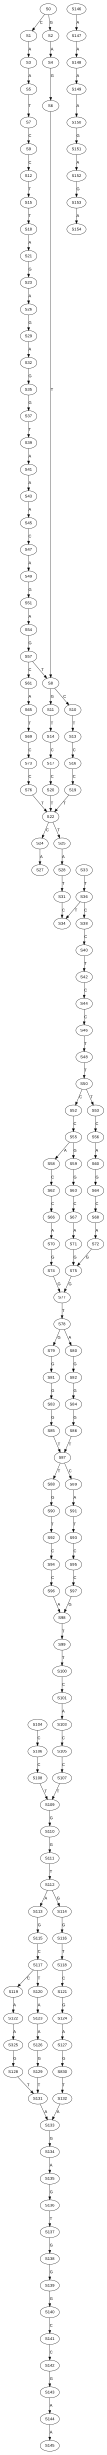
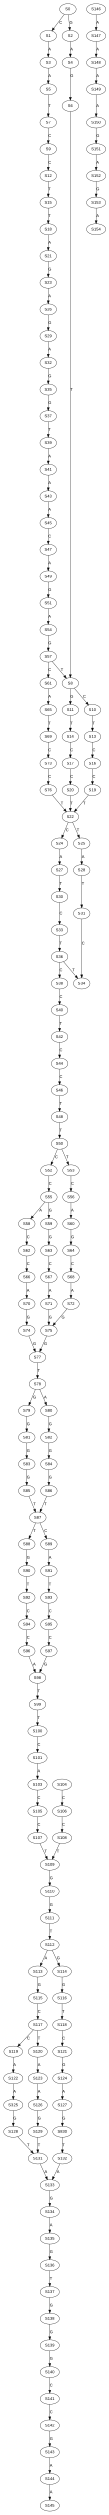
  strict digraph {
    fontname="Liberation Sans"
    node [fontname="Liberation Sans"]
    edge [fontname="Liberation Sans"]
    S0
    S1
    S2
    S3
    S4
    S5
    S6
    S7
    S8
    S9
    S10
    S11
    S12
    S13
    S14
    S15
    S16
    S17
    S18
    S19
    S20
    S21
    S22
    S23
    S24
    S25
    S26
    S27
    S28
    S29
+   S30
    S31
    S32
    S33
    S34
    S35
    S36
    S37
    S38
    S39
    S40
    S41
    S42
    S43
    S44
    S45
    S46
    S47
    S48
    S49
    S50
    S51
    S52
    S53
    S54
    S55
    S56
    S57
    S58
    S59
    S60
    S61
    S62
    S63
    S64
    S65
    S66
    S67
    S68
    S69
    S70
    S71
    S72
    S73
    S74
    S75
    S76
    S77
    S78
    S79
    S80
    S81
    S82
    S83
    S84
    S85
    S86
    S87
    S88
    S89
    S90
    S91
    S92
    S93
    S94
    S95
    S96
    S97
    S98
    S99
    S100
    S101
    S103
    S105
    S104
    S106
    S107
    S108
    S109
    S110
    S111
    S112
    S113
    S114
    S115
    S116
    S117
    S118
    S119
    S120
    S121
    S122
    S123
    S124
    n125 [label=S325]
    S126
    S127
    S128
    S129
    n130 [label=S830]
    S131
    S132
    S133
    S134
    S135
    S136
    S137
    S138
    S139
    S140
    S141
    S142
    S143
    S144
    S145
    S146
    S147
    S148
    S149
    S150
    S151
    S152
    S153
    S154
    S0 -> S1 [label=C]
    S0 -> S2 [label=G]
    S1 -> S3 [label=A]
    S2 -> S4 [label=A]
    S3 -> S5 [label=A]
    S4 -> S6 [label=G]
    S5 -> S7 [label=T]
    S6 -> S8 [label=T]
    S7 -> S9 [label=C]
    S8 -> S10 [label=C]
    S8 -> S11 [label=G]
    S9 -> S12 [label=C]
    S10 -> S13 [label=T]
    S11 -> S14 [label=T]
    S12 -> S15 [label=T]
    S13 -> S16 [label=C]
    S14 -> S17 [label=C]
    S15 -> S18 [label=T]
    S16 -> S19 [label=C]
    S17 -> S20 [label=C]
    S18 -> S21 [label=A]
    S19 -> S22 [label=T]
    S20 -> S22 [label=T]
    S21 -> S23 [label=G]
    S22 -> S24 [label=C]
    S22 -> S25 [label=T]
    S23 -> S26 [label=A]
    S24 -> S27 [label=A]
    S25 -> S28 [label=A]
    S26 -> S29 [label=G]
+   S27 -> S30 [label=T]
    S28 -> S31 [label=T]
    S29 -> S32 [label=A]
+   S30 -> S33 [label=C]
    S31 -> S34 [label=C]
    S32 -> S35 [label=G]
    S33 -> S36 [label=T]
    S35 -> S37 [label=G]
    S36 -> S34 [label=T]
    S36 -> S38 [label=C]
    S37 -> S39 [label=T]
    S38 -> S40 [label=C]
    S39 -> S41 [label=A]
    S40 -> S42 [label=T]
    S41 -> S43 [label=A]
    S42 -> S44 [label=C]
    S43 -> S45 [label=A]
    S44 -> S46 [label=C]
    S45 -> S47 [label=C]
    S46 -> S48 [label=T]
    S47 -> S49 [label=A]
    S48 -> S50 [label=T]
    S49 -> S51 [label=G]
    S50 -> S52 [label=C]
    S50 -> S53 [label=T]
    S51 -> S54 [label=A]
    S52 -> S55 [label=C]
    S53 -> S56 [label=C]
    S54 -> S57 [label=G]
    S55 -> S58 [label=A]
    S55 -> S59 [label=G]
    S56 -> S60 [label=A]
    S57 -> S8 [label=T]
    S57 -> S61 [label=C]
    S58 -> S62 [label=C]
    S59 -> S63 [label=G]
    S60 -> S64 [label=G]
    S61 -> S65 [label=A]
    S62 -> S66 [label=C]
    S63 -> S67 [label=C]
    S64 -> S68 [label=C]
    S65 -> S69 [label=T]
    S66 -> S70 [label=A]
    S67 -> S71 [label=A]
    S68 -> S72 [label=A]
    S69 -> S73 [label=C]
    S70 -> S74 [label=G]
    S71 -> S75 [label=G]
    S72 -> S75 [label=G]
    S73 -> S76 [label=C]
    S74 -> S77 [label=G]
    S75 -> S77 [label=G]
    S76 -> S22 [label=T]
    S77 -> S78 [label=T]
    S78 -> S79 [label=G]
    S78 -> S80 [label=A]
    S79 -> S81 [label=G]
    S80 -> S82 [label=G]
    S81 -> S83 [label=G]
    S82 -> S84 [label=G]
    S83 -> S85 [label=G]
    S84 -> S86 [label=G]
    S85 -> S87 [label=T]
    S86 -> S87 [label=T]
    S87 -> S88 [label=T]
    S87 -> S89 [label=C]
    S88 -> S90 [label=G]
    S89 -> S91 [label=A]
    S90 -> S92 [label=T]
    S91 -> S93 [label=T]
    S92 -> S94 [label=C]
    S93 -> S95 [label=C]
    S94 -> S96 [label=C]
    S95 -> S97 [label=C]
    S96 -> S98 [label=A]
    S97 -> S98 [label=G]
    S98 -> S99 [label=T]
    S99 -> S100 [label=T]
    S100 -> S101 [label=C]
    S101 -> S103 [label=A]
    S103 -> S105 [label=C]
    S105 -> S107 [label=C]
    S104 -> S106 [label=C]
    S106 -> S108 [label=C]
    S107 -> S109 [label=T]
    S108 -> S109 [label=T]
    S109 -> S110 [label=G]
    S110 -> S111 [label=G]
    S111 -> S112 [label=T]
    S112 -> S113 [label=A]
    S112 -> S114 [label=G]
    S113 -> S115 [label=G]
    S114 -> S116 [label=G]
    S115 -> S117 [label=C]
    S116 -> S118 [label=T]
    S117 -> S119 [label=C]
    S117 -> S120 [label=T]
    S118 -> S121 [label=C]
    S119 -> S122 [label=A]
    S120 -> S123 [label=A]
    S121 -> S124 [label=G]
    S122 -> n125 [label=A]
    S123 -> S126 [label=A]
    S124 -> S127 [label=A]
    n125 -> S128 [label=G]
    S126 -> S129 [label=G]
    S127 -> n130 [label=G]
    S128 -> S131 [label=T]
    S129 -> S131 [label=T]
    n130 -> S132 [label=T]
    S131 -> S133 [label=A]
    S132 -> S133 [label=A]
    S133 -> S134 [label=G]
    S134 -> S135 [label=A]
    S135 -> S136 [label=G]
    S136 -> S137 [label=T]
    S137 -> S138 [label=G]
    S138 -> S139 [label=G]
    S139 -> S140 [label=G]
    S140 -> S141 [label=C]
    S141 -> S142 [label=C]
    S142 -> S143 [label=G]
    S143 -> S144 [label=A]
    S144 -> S145 [label=A]
    S146 -> S147 [label=A]
    S147 -> S148 [label=A]
    S148 -> S149 [label=A]
    S149 -> S150 [label=A]
    S150 -> S151 [label=G]
    S151 -> S152 [label=A]
    S152 -> S153 [label=G]
    S153 -> S154 [label=A]
  }
